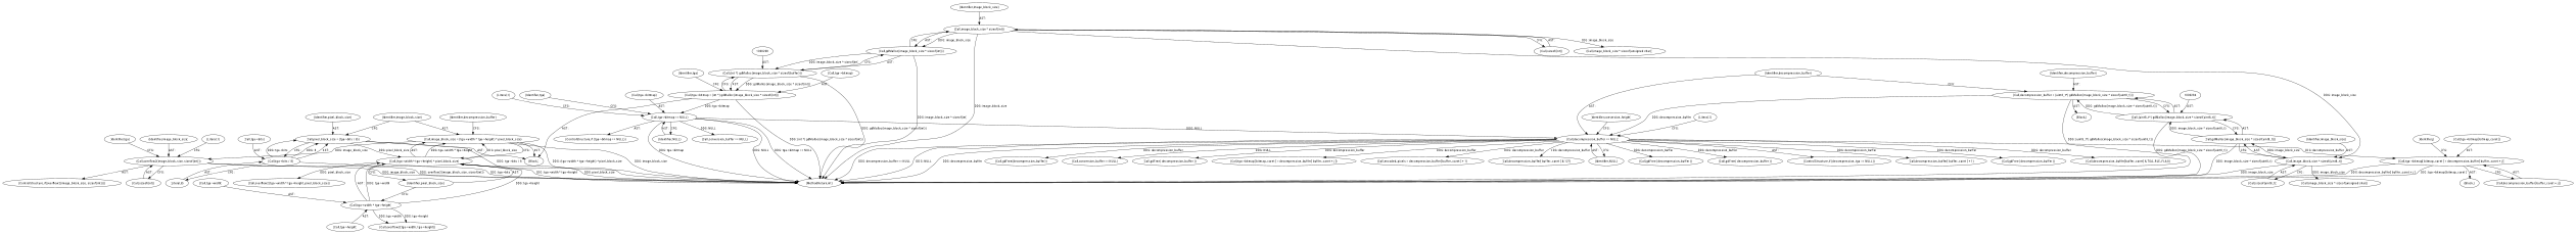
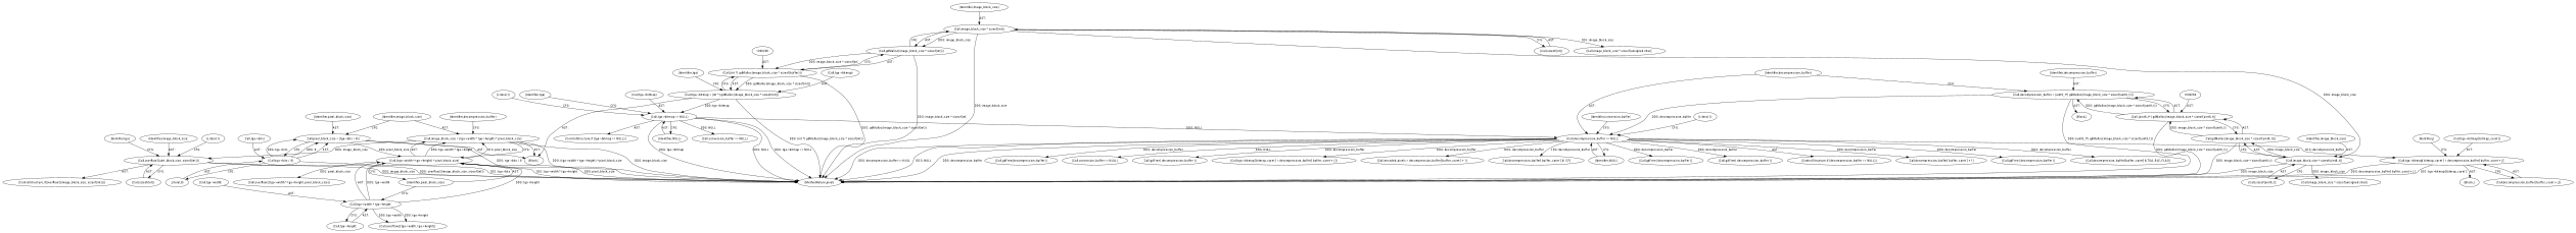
  digraph {
    fontname="Roboto Condensed"
    node [fontname="Roboto Condensed"]
    edge [fontname="Roboto Condensed"]
    n1 [label="(Call,tga->bitmap[ bitmap_caret ] = decompression_buffer[ buffer_caret + j ])"]
    n2 [label="(Block,)"]
    n3 [label="(Call,decompression_buffer[ buffer_caret + j ])"]
-   n4 [label="(MethodReturn,int)"]
+   n4 [label="(MethodReturn,pixel)"]
    n5 [label="(Call,decompression_buffer == NULL)"]
    n6 [label="(Call,gdFree(decompression_buffer))"]
    n7 [label="(Call,conversion_buffer == NULL)"]
    n8 [label="(Call,gdFree( decompression_buffer ))"]
    n9 [label="(Call,tga->bitmap[ bitmap_caret ] = decompression_buffer[ buffer_caret + j ])"]
    n10 [label="(Call,encoded_pixels = decompression_buffer[ buffer_caret ] + 1)"]
    n11 [label="(Call,decompression_buffer[ buffer_caret ] & 127)"]
    n12 [label="(Identifier,NULL)"]
    n13 [label="(Call,gdFree( decompression_buffer ))"]
    n14 [label="(Call,gdFree( decompression_buffer ))"]
-   n15 [label="(ControlStructure,if (decompression_tga == NULL))"]
+   n15 [label="(ControlStructure,if (decompression_buffer == NULL))"]
    n16 [label="(Call,decompression_buffer[ buffer_caret ] + 1)"]
    n17 [label="(Call,gdFree( decompression_buffer ))"]
    n18 [label="(Call,decompression_buffer[buffer_caret] & TGA_RLE_FLAG)"]
    n19 [label="(Call,decompression_buffer = (uint8_t*) gdMalloc(image_block_size * sizeof(uint8_t)))"]
    n20 [label="(Call,(uint8_t*) gdMalloc(image_block_size * sizeof(uint8_t)))"]
    n21 [label="(Block,)"]
    n22 [label="(Call,gdMalloc(image_block_size * sizeof(uint8_t)))"]
    n23 [label="(Call,image_block_size * sizeof(uint8_t))"]
    n24 [label="(Call,image_block_size * sizeof(unsigned char))"]
    n25 [label="(Call,sizeof(uint8_t))"]
    n26 [label="(Call,image_block_size * sizeof(int))"]
    n27 [label="(Call,gdMalloc(image_block_size * sizeof(int)))"]
    n28 [label="(Call,sizeof(int))"]
    n29 [label="(Call,image_block_size * sizeof(unsigned char))"]
    n30 [label="(Call,(int *) gdMalloc(image_block_size * sizeof(buffer)))"]
-   n31 [label="(Call,overflow2(image_block_size, sizeof(int)))"]
+   n31 [label="(Call,overflow2(uint_block_size, sizeof(int)))"]
    n32 [label="(Call,sizeof(int))"]
    n33 [label="(ControlStructure,if(overflow2(image_block_size, sizeof(int))))"]
    n34 [label="(Call,image_block_size = (tga->width * tga->height) * pixel_block_size)"]
    n35 [label="(Call,(tga->width * tga->height) * pixel_block_size)"]
    n36 [label="(Block,)"]
    n37 [label="(Identifier,pixel_block_size)"]
    n38 [label="(Call,overflow2(tga->width * tga->height, pixel_block_size))"]
    n39 [label="(Call,tga->width * tga->height)"]
    n40 [label="(Call,tga->height)"]
    n41 [label="(Call,overflow2(tga->width, tga->height))"]
    n42 [label="(Call,pixel_block_size = (tga->bits / 8))"]
    n43 [label="(Call,tga->bits / 8)"]
    n44 [label="(Literal,8)"]
    n45 [label="(Call,tga->bitmap == NULL)"]
    n46 [label="(ControlStructure,if (tga->bitmap == NULL))"]
    n47 [label="(Identifier,NULL)"]
    n48 [label="(Call,conversion_buffer == NULL)"]
    n49 [label="(Call,tga->bitmap = (int *) gdMalloc(image_block_size * sizeof(int)))"]
    n50 [label="(Identifier,image_block_size)"]
    n51 [label="(Call,tga->bitmap)"]
    n52 [label="(Call,tga->bits)"]
    n53 [label="(Identifier,image_block_size)"]
    n54 [label="(Literal,1)"]
    n55 [label="(Literal,1)"]
    n56 [label="(Identifier,tga)"]
    n57 [label="(Identifier,decompression_buffer)"]
    n58 [label="(Identifier,decompression_buffer)"]
    n59 [label="(Identifier,decompression_buffer)"]
    n60 [label="(Identifier,pixel_block_size)"]
    n61 [label="(Identifier,tga)"]
    n62 [label="(Identifier,image_block_size)"]
    n63 [label="(Identifier,image_block_size)"]
    n64 [label="(Call,tga->bitmap)"]
    n65 [label="(Identifier,j)"]
    n66 [label="(Call,tga->bitmap[ bitmap_caret ])"]
    n67 [label="(Identifier,tga)"]
    n68 [label="(Call,tga->width)"]
-   n69 [label="(Identifier,conversion_height)"]
+   n69 [label="(Identifier,conversion_buffer)"]
    n70 [label="(Literal,1)"]
    1000286
    1000208
    n1 -> n2 [label="AST: "]
    n1 -> n3 [label="CFG: "]
    n1 -> n4 [label="DDG: decompression_buffer[ buffer_caret + j ]"]
    n1 -> n4 [label="DDG: tga->bitmap[ bitmap_caret ]"]
    n3 -> n1 [label="AST: "]
    n5 -> n1 [label="DDG: decompression_buffer"]
    n5 -> n4 [label="DDG: decompression_buffer"]
    n5 -> n4 [label="DDG: decompression_buffer == NULL"]
    n5 -> n4 [label="DDG: NULL"]
    n5 -> n6 [label="DDG: decompression_buffer"]
    n5 -> n7 [label="DDG: NULL"]
    n5 -> n8 [label="DDG: decompression_buffer"]
    n5 -> n9 [label="DDG: decompression_buffer"]
    n5 -> n10 [label="DDG: decompression_buffer"]
    n5 -> n11 [label="DDG: decompression_buffer"]
    n5 -> n12 [label="CFG: "]
    n5 -> n13 [label="DDG: decompression_buffer"]
    n5 -> n14 [label="DDG: decompression_buffer"]
    n5 -> n15 [label="AST: "]
    n5 -> n16 [label="DDG: decompression_buffer"]
    n5 -> n17 [label="DDG: decompression_buffer"]
    n5 -> n18 [label="DDG: decompression_buffer"]
    n12 -> n5 [label="AST: "]
    n19 -> n4 [label="DDG: (uint8_t*) gdMalloc(image_block_size * sizeof(uint8_t))"]
    n19 -> n5 [label="DDG: decompression_buffer"]
    n19 -> n20 [label="CFG: "]
    n19 -> n21 [label="AST: "]
    n20 -> n4 [label="DDG: gdMalloc(image_block_size * sizeof(uint8_t))"]
    n20 -> n19 [label="AST: "]
    n20 -> n19 [label="DDG: gdMalloc(image_block_size * sizeof(uint8_t))"]
    n20 -> n22 [label="CFG: "]
    n22 -> n4 [label="DDG: image_block_size * sizeof(uint8_t)"]
    n22 -> n20 [label="AST: "]
    n22 -> n20 [label="DDG: image_block_size * sizeof(uint8_t)"]
    n22 -> n23 [label="CFG: "]
    n23 -> n4 [label="DDG: image_block_size"]
    n23 -> n22 [label="AST: "]
    n23 -> n22 [label="DDG: image_block_size"]
    n23 -> n24 [label="DDG: image_block_size"]
    n23 -> n25 [label="CFG: "]
    n25 -> n23 [label="AST: "]
    n26 -> n4 [label="DDG: image_block_size"]
    n26 -> n23 [label="DDG: image_block_size"]
    n26 -> n27 [label="AST: "]
    n26 -> n27 [label="DDG: image_block_size"]
    n26 -> n28 [label="CFG: "]
    n26 -> n29 [label="DDG: image_block_size"]
    n27 -> n4 [label="DDG: image_block_size * sizeof(int)"]
    n27 -> n26 [label="CFG: "]
    n27 -> n30 [label="AST: "]
    n27 -> n30 [label="DDG: image_block_size * sizeof(int)"]
    n28 -> n26 [label="AST: "]
    n30 -> n4 [label="DDG: gdMalloc(image_block_size * sizeof(int))"]
    n30 -> n27 [label="CFG: "]
    n30 -> n49 [label="AST: "]
    n30 -> n49 [label="DDG: gdMalloc(image_block_size * sizeof(int))"]
    n31 -> n4 [label="DDG: image_block_size"]
    n31 -> n4 [label="DDG: overflow2(image_block_size, sizeof(int))"]
    n31 -> n32 [label="CFG: "]
    n31 -> n33 [label="AST: "]
    n32 -> n31 [label="AST: "]
    n34 -> n4 [label="DDG: image_block_size"]
    n34 -> n4 [label="DDG: (tga->width * tga->height) * pixel_block_size"]
    n34 -> n31 [label="DDG: image_block_size"]
    n34 -> n35 [label="CFG: "]
    n34 -> n36 [label="AST: "]
    n35 -> n4 [label="DDG: pixel_block_size"]
    n35 -> n4 [label="DDG: tga->width * tga->height"]
    n35 -> n34 [label="AST: "]
    n35 -> n34 [label="DDG: tga->width * tga->height"]
    n35 -> n34 [label="DDG: pixel_block_size"]
    n35 -> n37 [label="CFG: "]
    n35 -> n38 [label="DDG: pixel_block_size"]
    n37 -> n35 [label="AST: "]
    n37 -> n39 [label="CFG: "]
    n39 -> n35 [label="AST: "]
    n39 -> n35 [label="DDG: tga->width"]
    n39 -> n35 [label="DDG: tga->height"]
+   n39 -> n40 [label="CFG: "]
    n39 -> n41 [label="DDG: tga->width"]
    n39 -> n41 [label="DDG: tga->height"]
    n40 -> n39 [label="AST: "]
    n42 -> n4 [label="DDG: tga->bits / 8"]
    n42 -> n35 [label="DDG: pixel_block_size"]
    n42 -> n36 [label="AST: "]
    n42 -> n43 [label="CFG: "]
    n43 -> n4 [label="DDG: tga->bits"]
    n43 -> n42 [label="AST: "]
    n43 -> n42 [label="DDG: tga->bits"]
    n43 -> n42 [label="DDG: 8"]
    n43 -> n44 [label="CFG: "]
    n44 -> n43 [label="AST: "]
    n45 -> n4 [label="DDG: tga->bitmap"]
    n45 -> n4 [label="DDG: NULL"]
    n45 -> n4 [label="DDG: tga->bitmap == NULL"]
    n45 -> n5 [label="DDG: NULL"]
    n45 -> n46 [label="AST: "]
    n45 -> n47 [label="CFG: "]
    n45 -> n48 [label="DDG: NULL"]
    n47 -> n45 [label="AST: "]
    n49 -> n4 [label="DDG: (int *) gdMalloc(image_block_size * sizeof(int))"]
    n49 -> n30 [label="CFG: "]
    n49 -> n36 [label="AST: "]
    n49 -> n45 [label="DDG: tga->bitmap"]
    n50 -> n34 [label="AST: "]
    n50 -> n42 [label="CFG: "]
    n51 -> n49 [label="AST: "]
    n52 -> n43 [label="AST: "]
    n53 -> n26 [label="AST: "]
    n54 -> n5 [label="CFG: "]
    n55 -> n31 [label="CFG: "]
    n56 -> n45 [label="CFG: "]
    n57 -> n5 [label="AST: "]
    n57 -> n19 [label="CFG: "]
    n58 -> n19 [label="AST: "]
    n59 -> n34 [label="CFG: "]
    n60 -> n42 [label="AST: "]
    n61 -> n31 [label="CFG: "]
    n62 -> n31 [label="AST: "]
    n63 -> n23 [label="AST: "]
    n64 -> n45 [label="AST: "]
    n65 -> n1 [label="CFG: "]
    n66 -> n1 [label="AST: "]
    n67 -> n49 [label="CFG: "]
    n68 -> n39 [label="AST: "]
    n69 -> n5 [label="CFG: "]
    n70 -> n45 [label="CFG: "]
    1000286 -> n20 [label="AST: "]
    1000208 -> n30 [label="AST: "]
  }
